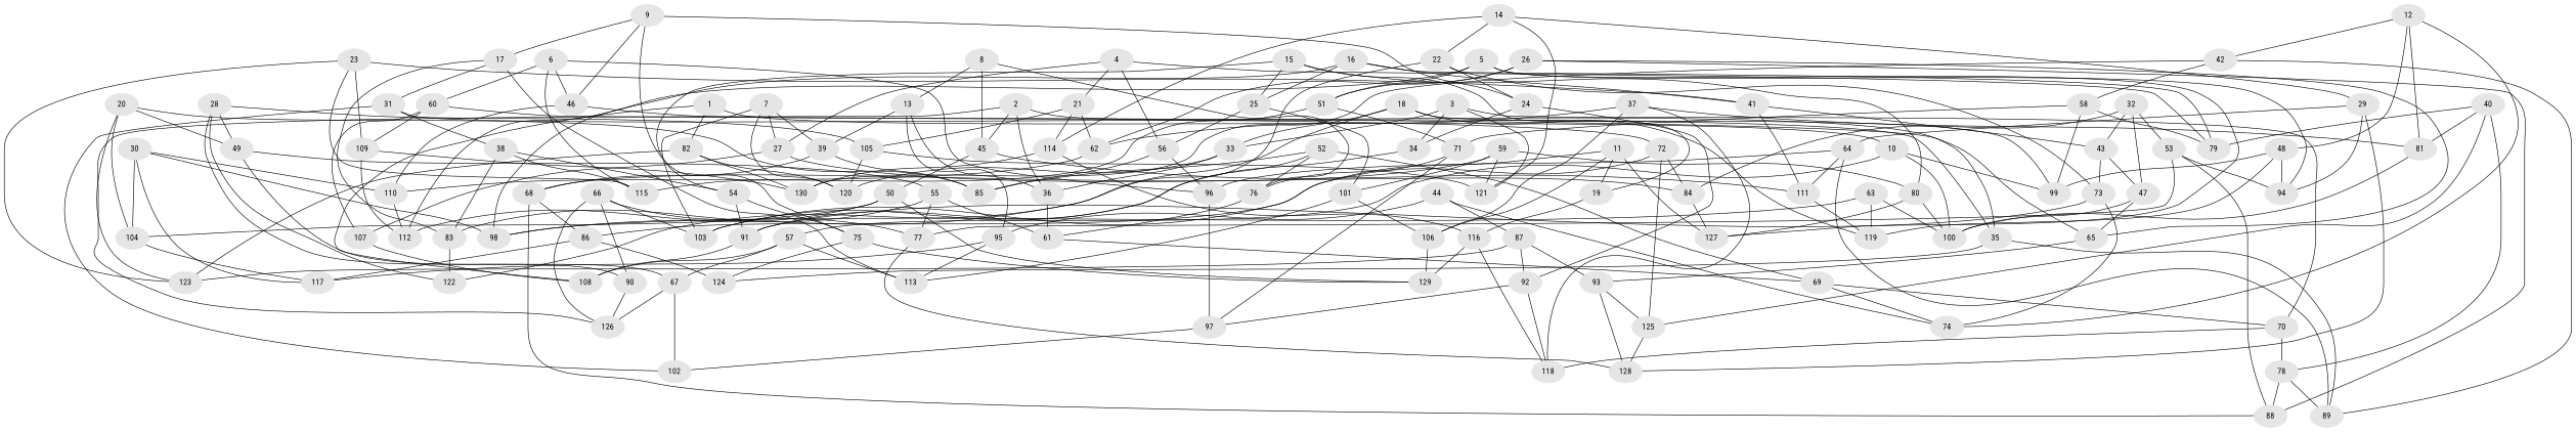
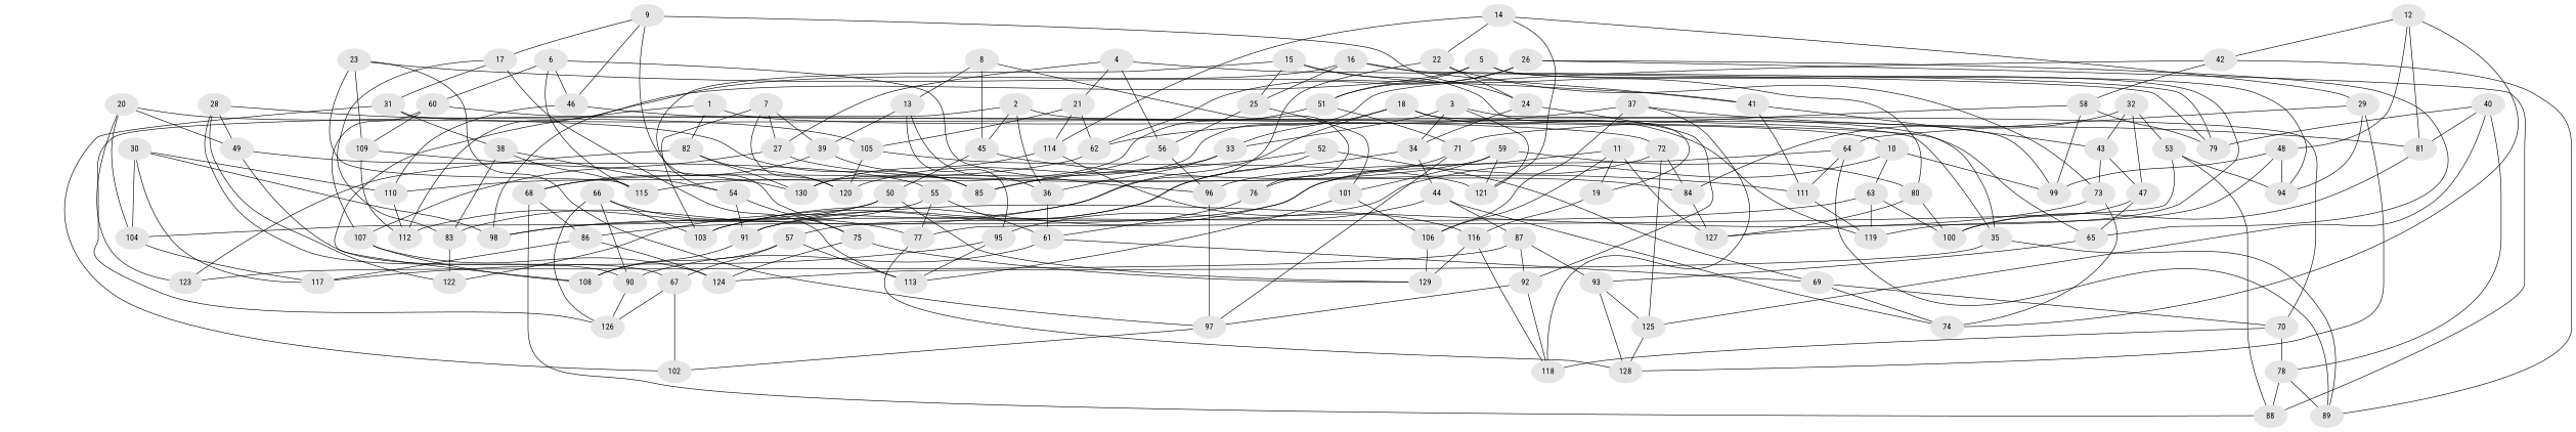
  graph {
    fontname="Roboto Condensed"
    node [color=gray90 fontname="Roboto Condensed" style=filled]
    edge [fontname="Roboto Condensed"]
    1
    10
    82
    108
    57
    63
    99
    120
    123
    130
    2
    35
    36
    45
    126
    89
    124
    61
    111
    50
    3
    33
    34
    70
    121
    103
    44
    118
    78
    4
    21
    27
    56
    79
    114
    62
    105
    84
    107
    96
    85
    5
    51
    94
    112
    127
    115
    71
    6
    46
    60
    110
    72
    109
    65
    97
    7
    39
    68
    8
    13
    76
    95
    19
    116
    9
    17
    24
    75
    31
    83
    113
    92
    129
    67
    98
    119
    100
    11
    106
    12
    42
    48
    74
    81
    58
    117
    14
    22
    29
    73
    122
    64
    128
    15
    25
    54
    80
    101
    91
    16
    41
    43
    102
    38
    18
    20
    49
    104
    55
    23
    26
    88
    93
    28
    90
    30
    32
    47
    53
    77
    87
    69
    37
    86
    40
    125
    52
    59
    66
    1 -- 10
    1 -- 82
    1 -- 108
    10 -- 57
-   10 -- 100
+   10 -- 63
    10 -- 99
    82 -- 120
    82 -- 123
    82 -- 130
    57 -- 108
    57 -- 113
    57 -- 67
    63 -- 98
    63 -- 119
    63 -- 100
    2 -- 35
    2 -- 36
    2 -- 45
    2 -- 126
    35 -- 89
    35 -- 124
    36 -- 61
    45 -- 111
    45 -- 50
+   61 -- 90
    61 -- 69
    111 -- 119
    50 -- 112
    50 -- 129
    50 -- 104
    3 -- 33
    3 -- 34
    3 -- 70
    3 -- 121
    33 -- 120
    33 -- 36
    34 -- 103
+   34 -- 44
    70 -- 118
    70 -- 78
    44 -- 95
    44 -- 74
    44 -- 87
    78 -- 89
    78 -- 88
    4 -- 21
    4 -- 27
    4 -- 56
    4 -- 79
    21 -- 114
    21 -- 62
    21 -- 105
    27 -- 84
    27 -- 107
    56 -- 96
    56 -- 85
    114 -- 130
    114 -- 116
    62 -- 110
    105 -- 120
    105 -- 121
    84 -- 127
    107 -- 108
+   107 -- 124
    96 -- 97
    5 -- 51
    5 -- 94
    5 -- 112
    5 -- 127
    51 -- 115
    51 -- 71
    71 -- 97
    71 -- 76
    6 -- 96
    6 -- 115
    6 -- 46
    6 -- 60
    46 -- 110
    46 -- 72
    60 -- 107
    60 -- 109
    60 -- 65
    110 -- 112
    72 -- 84
    72 -- 86
    72 -- 125
    109 -- 130
    109 -- 112
    65 -- 93
    97 -- 102
    7 -- 120
    7 -- 103
    7 -- 27
    7 -- 39
    39 -- 85
    39 -- 68
    68 -- 88
    68 -- 86
    8 -- 45
    8 -- 13
    8 -- 76
    13 -- 36
    13 -- 39
    13 -- 95
    76 -- 61
    95 -- 113
    95 -- 117
    19 -- 116
    116 -- 118
    116 -- 129
    9 -- 46
    9 -- 17
    9 -- 24
    9 -- 75
    17 -- 31
    17 -- 83
    17 -- 113
    24 -- 34
    24 -- 92
    75 -- 124
    75 -- 129
    31 -- 35
    31 -- 102
    31 -- 38
    83 -- 122
    92 -- 118
    92 -- 97
    67 -- 126
    67 -- 102
    11 -- 103
    11 -- 127
    11 -- 19
    11 -- 106
    106 -- 129
    12 -- 42
    12 -- 48
    12 -- 74
    12 -- 81
    42 -- 130
    42 -- 89
    42 -- 58
    48 -- 99
    48 -- 94
    48 -- 119
    81 -- 100
    58 -- 99
    58 -- 79
    58 -- 71
    14 -- 121
    14 -- 114
    14 -- 22
    14 -- 29
    22 -- 24
    22 -- 73
    22 -- 122
    29 -- 94
    29 -- 64
    29 -- 128
    73 -- 74
    73 -- 91
    64 -- 89
    64 -- 111
    64 -- 96
    15 -- 19
    15 -- 25
    15 -- 54
    15 -- 80
    25 -- 56
    25 -- 101
    54 -- 75
    54 -- 91
    80 -- 127
    80 -- 100
    101 -- 113
    101 -- 106
    91 -- 108
    16 -- 79
    16 -- 98
    16 -- 25
    16 -- 41
    41 -- 111
    41 -- 43
    43 -- 73
    43 -- 47
    38 -- 115
    38 -- 83
    38 -- 54
    18 -- 99
    18 -- 33
    18 -- 98
    18 -- 119
    20 -- 123
    20 -- 85
    20 -- 49
    20 -- 104
    49 -- 67
    49 -- 55
    104 -- 117
    55 -- 61
    55 -- 83
    55 -- 77
-   23 -- 123
+   23 -- 97
    23 -- 115
    23 -- 109
    23 -- 41
    26 -- 62
    26 -- 51
    26 -- 65
    26 -- 88
    93 -- 128
    93 -- 125
    28 -- 105
    28 -- 122
    28 -- 49
    28 -- 90
    90 -- 126
    30 -- 110
    30 -- 98
    30 -- 117
    30 -- 104
    32 -- 84
    32 -- 43
    32 -- 47
    32 -- 53
    47 -- 65
    47 -- 100
    53 -- 94
    53 -- 88
    53 -- 77
    77 -- 128
    87 -- 123
    87 -- 92
    87 -- 93
    69 -- 70
    69 -- 74
    37 -- 118
    37 -- 62
    37 -- 106
    37 -- 81
    86 -- 124
    86 -- 117
    40 -- 78
    40 -- 79
    40 -- 81
    40 -- 125
    125 -- 128
    52 -- 85
-   52 -- 76
    52 -- 91
    52 -- 69
    59 -- 121
    59 -- 68
    59 -- 80
    59 -- 101
    66 -- 126
    66 -- 103
    66 -- 90
    66 -- 77
  }
